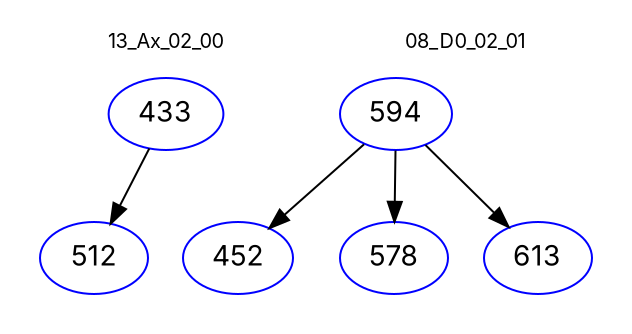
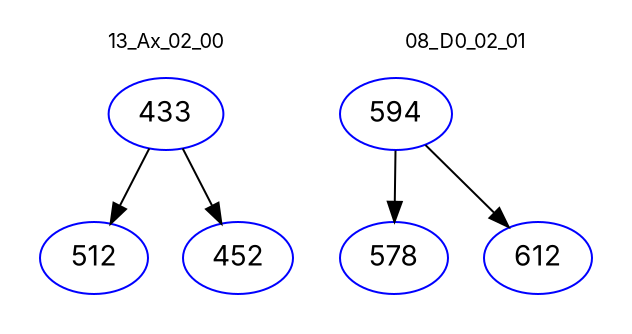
  digraph {
    fontname=Inter
    node [color=blue fontname=Inter]
    edge [color=black fontname=Inter]
    n1 [label=433]
    n2 [label=452]
    n3 [label=512]
    n4 [label=594]
    n5 [label=578]
-   n6 [label=613]
+   n6 [label=612]
    subgraph cluster_1 {
      color=white
      fontsize=10
      label="13_Ax_02_00"
      n1
      n2
      n3
    }
    subgraph cluster_2 {
      color=white
      fontsize=10
      label="08_D0_02_01"
      n4
      n5
      n6
    }
-   n4 -> n2
+   n1 -> n2
    n1 -> n3
    n4 -> n5
    n4 -> n6
  }
